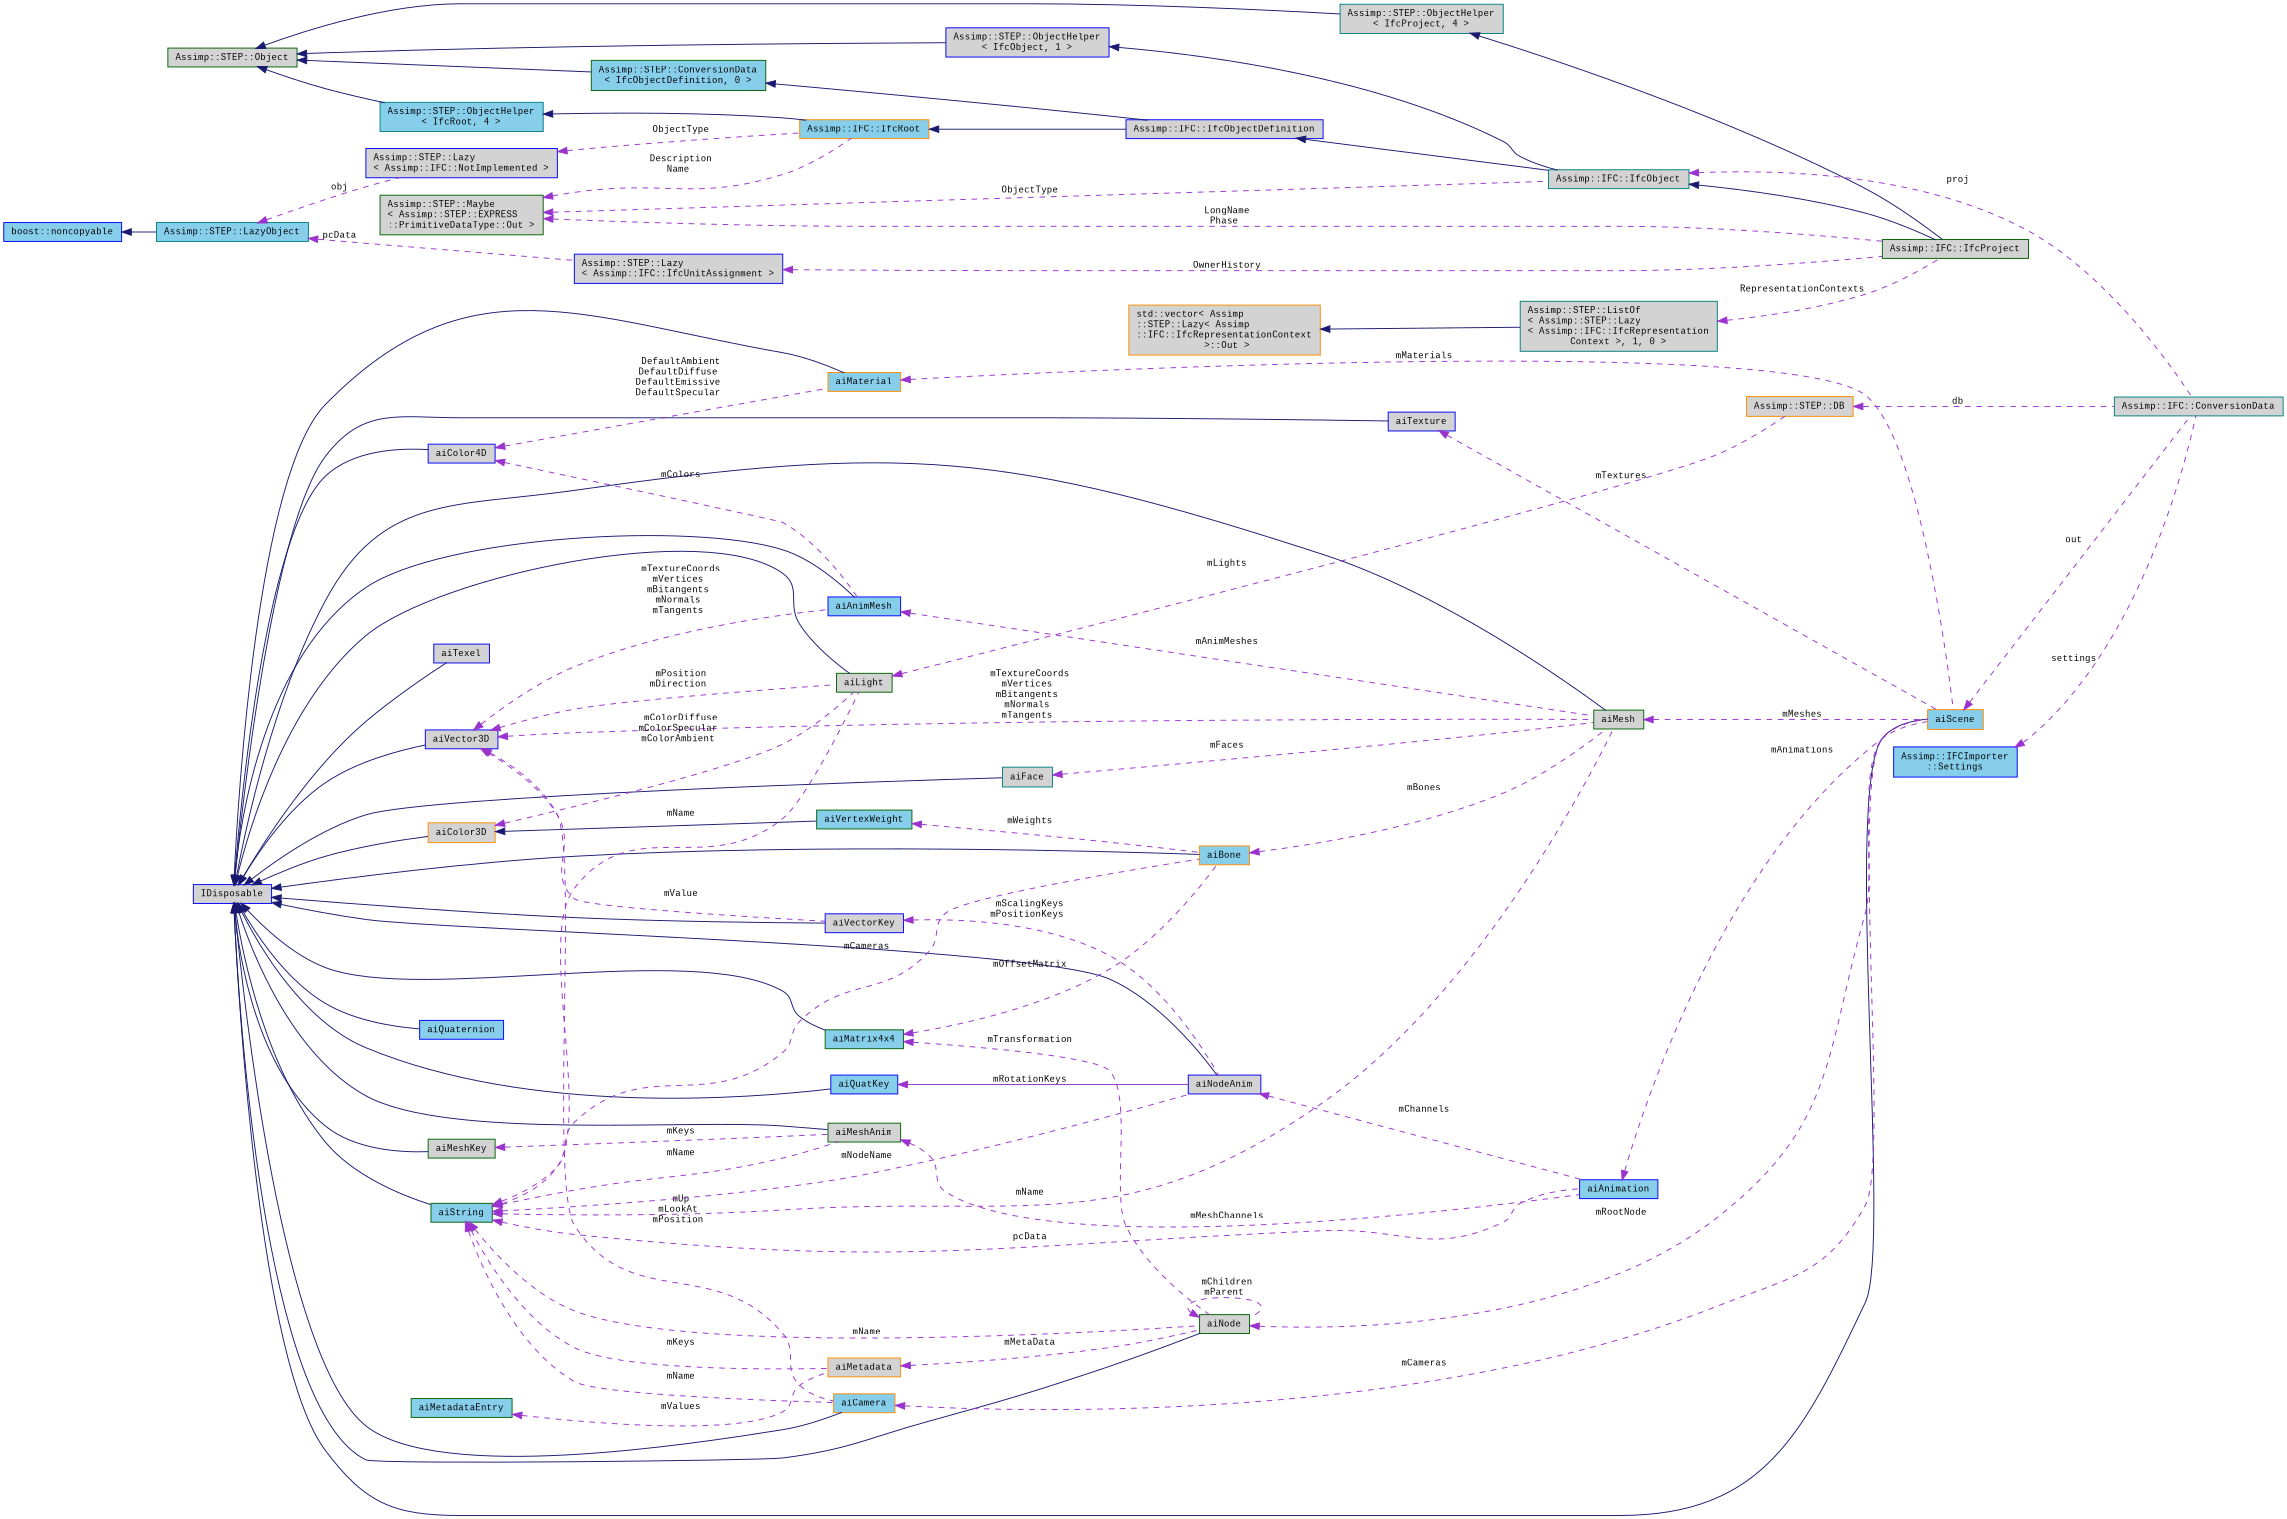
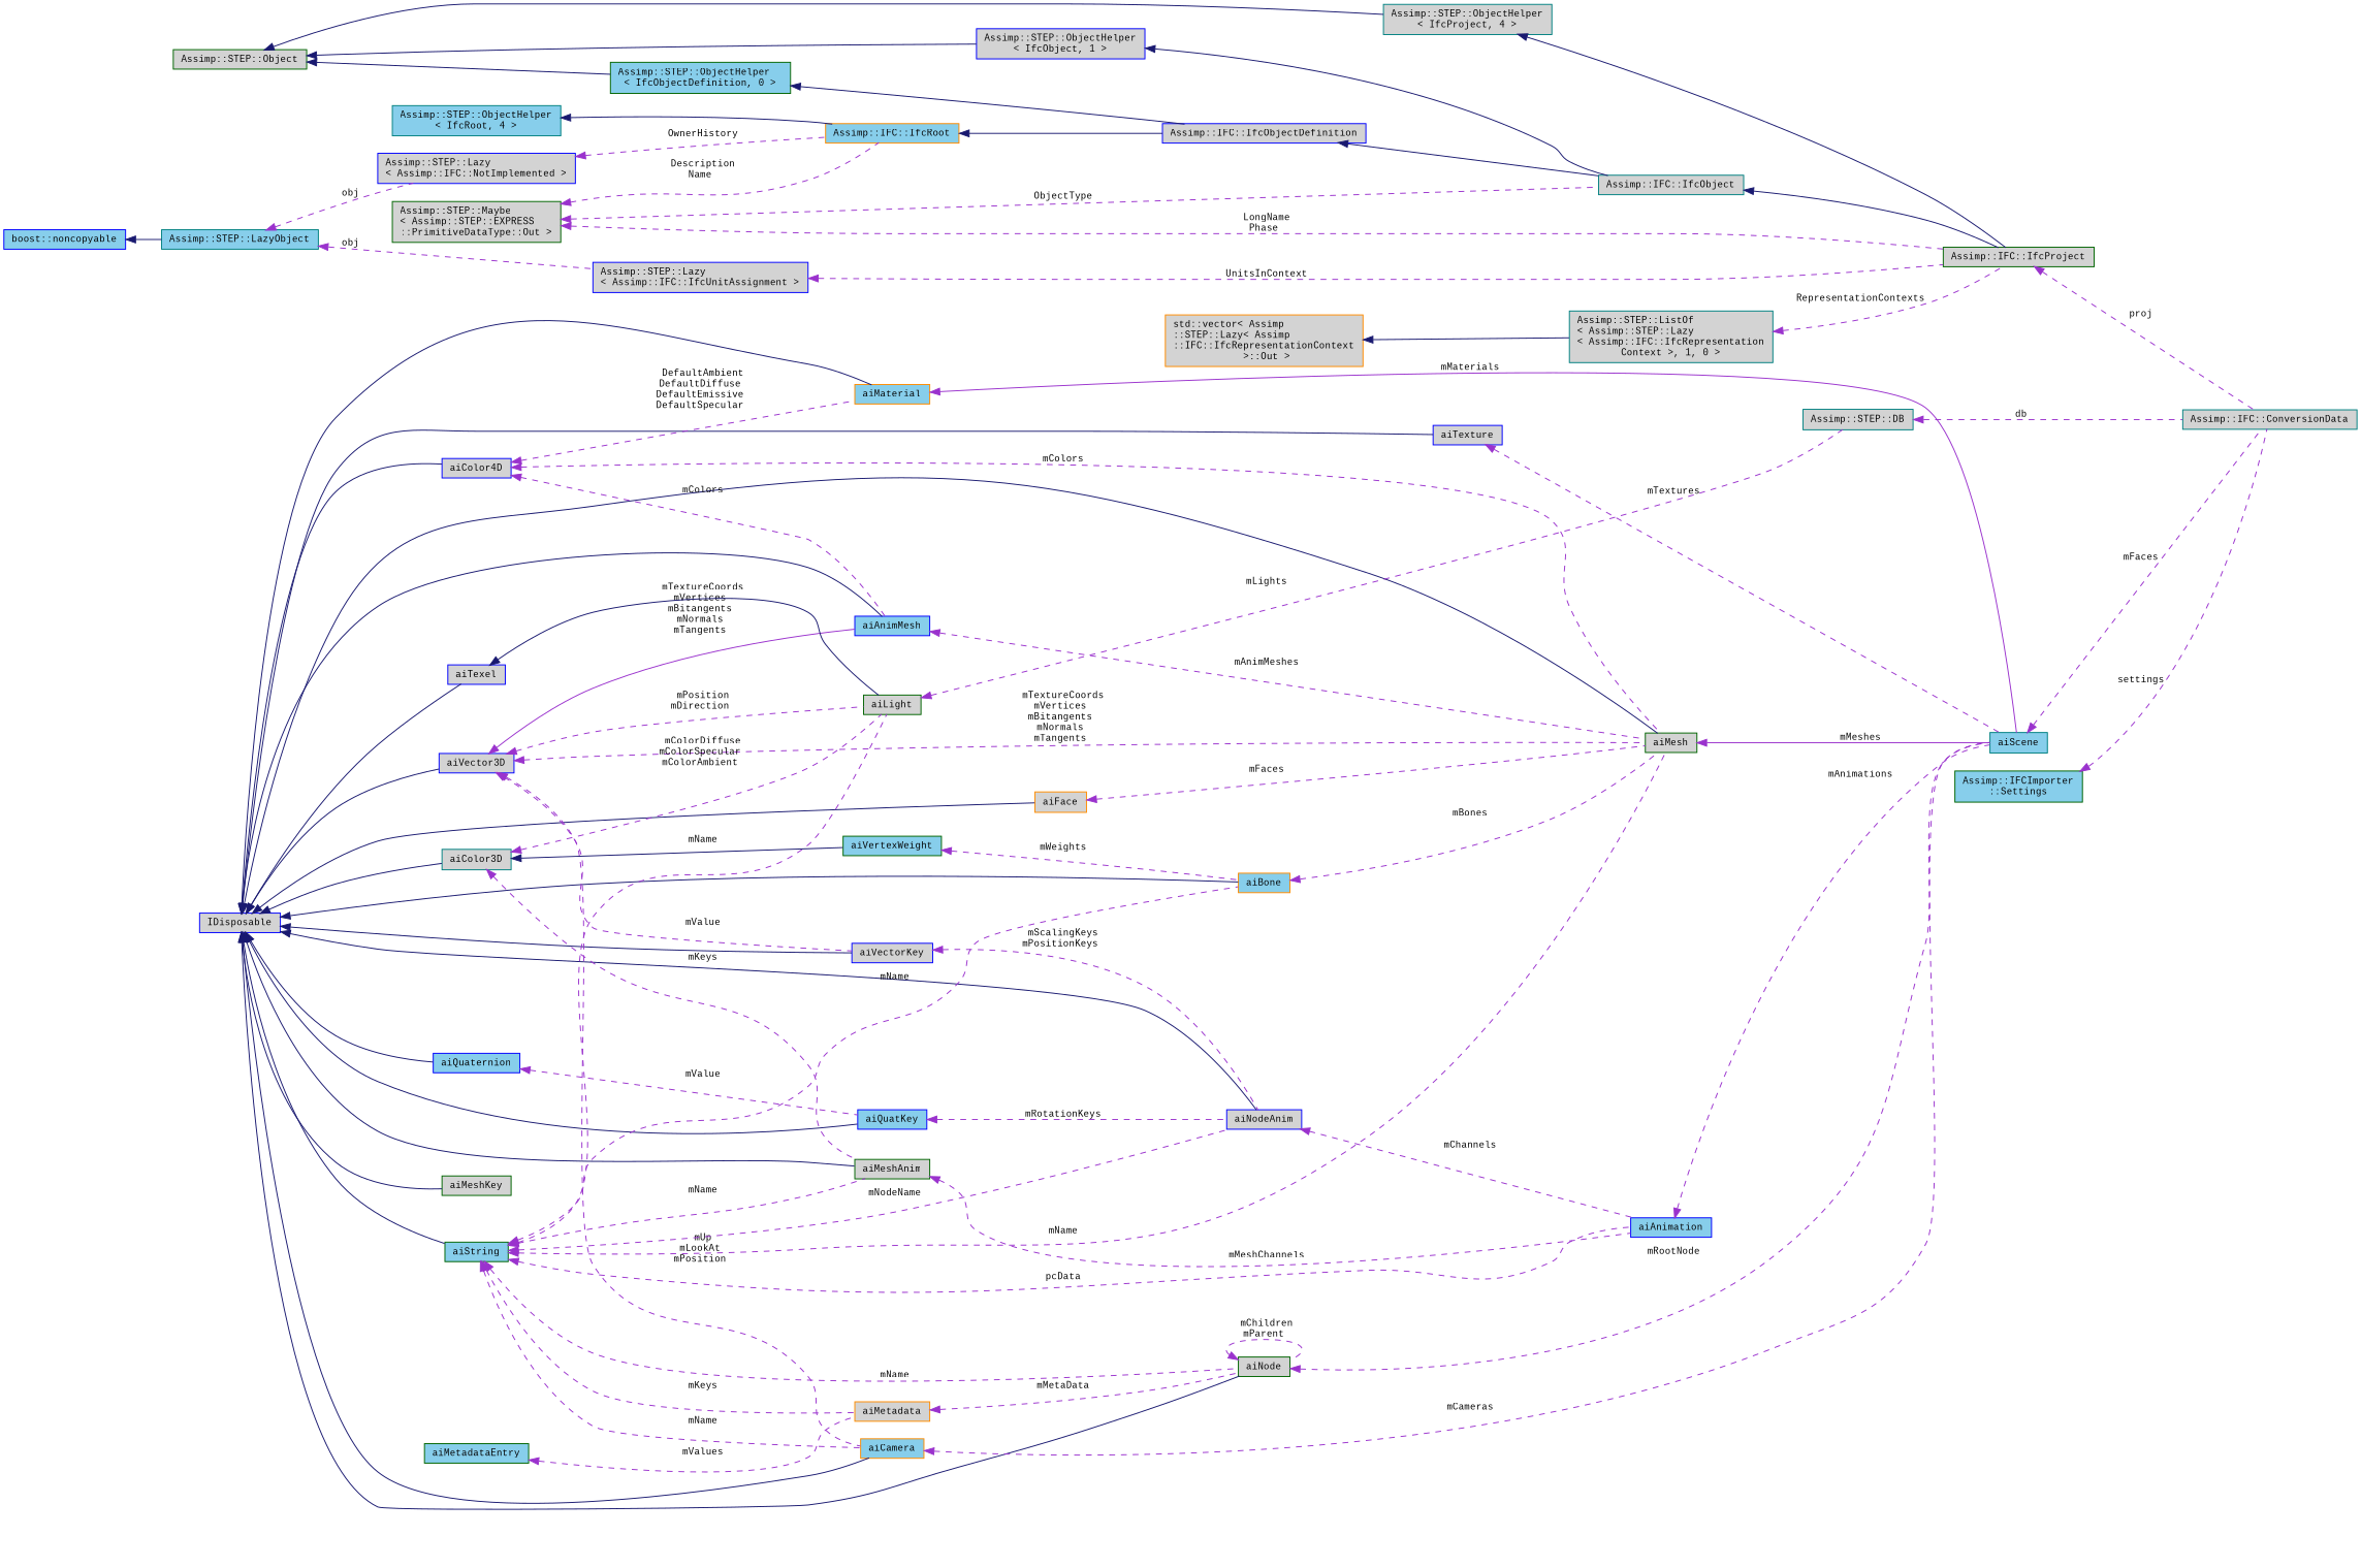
  digraph {
    fontname="Liberation Mono"
    rankdir=LR
    node [color=blue fillcolor=lightgrey fontname="Liberation Mono" fontsize=10 shape=record style=filled]
    edge [color=darkorchid3 dir=back fontname="Liberation Mono" fontsize=10 labelfontname=Helvetica labelfontsize=10 style=dashed]
    n1 [color=teal fontcolor=black height=0.2 label="Assimp::IFC::ConversionData" width=0.4]
    n2 [color=darkgreen height=0.2 label="Assimp::IFC::IfcProject" width=0.4]
    n3 [color=teal height=0.2 label="Assimp::IFC::IfcObject" width=0.4]
    n4 [height=0.2 label="Assimp::IFC::IfcObjectDefinition" width=0.4]
    n5 [color=darkorange fillcolor=skyblue height=0.2 label="Assimp::IFC::IfcRoot" width=0.4]
    n6 [color=teal fillcolor=skyblue height=0.2 label="Assimp::STEP::ObjectHelper\l\< IfcRoot, 4 \>" width=0.4]
    n7 [color=darkgreen height=0.2 label="Assimp::STEP::Object" width=0.4]
-   n8 [color=darkgreen fillcolor=skyblue height=0.2 label="Assimp::STEP::ConversionData\l\< IfcObjectDefinition, 0 \>" width=0.4]
+   n8 [color=darkgreen fillcolor=skyblue height=0.2 label="Assimp::STEP::ObjectHelper\l\< IfcObjectDefinition, 0 \>" width=0.4]
    n9 [height=0.2 label="Assimp::STEP::ObjectHelper\l\< IfcObject, 1 \>" width=0.4]
    n10 [color=teal height=0.2 label="Assimp::STEP::ObjectHelper\l\< IfcProject, 4 \>" width=0.4]
    n11 [color=darkgreen height=0.2 label="Assimp::STEP::Maybe\l\< Assimp::STEP::EXPRESS\l::PrimitiveDataType::Out \>" width=0.4]
    n12 [height=0.2 label="Assimp::STEP::Lazy\l\< Assimp::IFC::NotImplemented \>" width=0.4]
    n13 [color=teal fillcolor=skyblue height=0.2 label="Assimp::STEP::LazyObject" width=0.4]
    n14 [height=0.2 label="Assimp::STEP::Lazy\l\< Assimp::IFC::IfcUnitAssignment \>" width=0.4]
    n15 [fillcolor=skyblue height=0.2 label="boost::noncopyable" width=0.4]
    n16 [color=teal height=0.2 label="Assimp::STEP::ListOf\l\< Assimp::STEP::Lazy\l\< Assimp::IFC::IfcRepresentation\lContext \>, 1, 0 \>" width=0.4]
    n17 [color=darkorange height=0.2 label="std::vector\< Assimp\l::STEP::Lazy\< Assimp\l::IFC::IfcRepresentationContext\l \>::Out \>" width=0.4]
-   n18 [color=darkorange fillcolor=skyblue height=0.2 label=aiScene width=0.4]
+   n18 [color=teal fillcolor=skyblue height=0.2 label=aiScene width=0.4]
    n19 [height=0.2 label=IDisposable width=0.4]
    n20 [color=darkorange fillcolor=skyblue height=0.2 label=aiMaterial width=0.4]
    n21 [height=0.2 label=aiColor4D width=0.4]
    n22 [color=darkgreen height=0.2 label=aiMesh width=0.4]
    n23 [fillcolor=skyblue height=0.2 label=aiAnimMesh width=0.4]
    n24 [height=0.2 label=aiVector3D width=0.4]
-   n25 [color=teal height=0.2 label=aiFace width=0.4]
+   n25 [color=darkorange height=0.2 label=aiFace width=0.4]
    n26 [color=darkgreen fillcolor=skyblue height=0.2 label=aiString width=0.4]
    n27 [color=darkorange fillcolor=skyblue height=0.2 label=aiBone width=0.4]
-   n28 [color=darkgreen fillcolor=skyblue height=0.2 label=aiMatrix4x4 width=0.4]
    n29 [color=darkorange fillcolor=skyblue height=0.2 label=aiCamera width=0.4]
    n30 [color=darkgreen height=0.2 label=aiLight width=0.4]
-   n31 [color=darkorange height=0.2 label=aiColor3D width=0.4]
+   n31 [color=teal height=0.2 label=aiColor3D width=0.4]
    n32 [height=0.2 label=aiNodeAnim width=0.4]
    n33 [fillcolor=skyblue height=0.2 label=aiQuatKey width=0.4]
    n34 [fillcolor=skyblue height=0.2 label=aiQuaternion width=0.4]
    n35 [height=0.2 label=aiVectorKey width=0.4]
    n36 [color=darkgreen height=0.2 label=aiMeshAnim width=0.4]
    n37 [color=darkgreen height=0.2 label=aiMeshKey width=0.4]
    n38 [color=darkgreen height=0.2 label=aiNode width=0.4]
    n39 [height=0.2 label=aiTexture width=0.4]
    n40 [height=0.2 label=aiTexel width=0.4]
    n41 [fillcolor=skyblue height=0.2 label=aiAnimation width=0.4]
    n42 [color=darkorange height=0.2 label=aiMetadata width=0.4]
    n43 [color=darkgreen fillcolor=skyblue height=0.2 label=aiVertexWeight width=0.4]
-   n44 [color=darkorange height=0.2 label="Assimp::STEP::DB" width=0.4]
+   n44 [color=teal height=0.2 label="Assimp::STEP::DB" width=0.4]
    n45 [color=darkgreen fillcolor=skyblue height=0.2 label=aiMetadataEntry width=0.4]
-   n46 [fillcolor=skyblue height=0.2 label="Assimp::IFCImporter\l::Settings" width=0.4]
-   n3 -> n1 [label=" proj"]
+   n46 [color=darkgreen fillcolor=skyblue height=0.2 label="Assimp::IFCImporter\l::Settings" width=0.4]
+   n2 -> n1 [label=" proj"]
    n3 -> n2 [color=midnightblue style=solid]
    n4 -> n3 [color=midnightblue style=solid]
    n5 -> n4 [color=midnightblue style=solid]
    n6 -> n5 [color=midnightblue style=solid]
-   n7 -> n6 [color=midnightblue style=solid]
    n7 -> n8 [color=midnightblue style=solid]
    n7 -> n9 [color=midnightblue style=solid]
    n7 -> n10 [color=midnightblue style=solid]
    n8 -> n4 [color=midnightblue style=solid]
    n9 -> n3 [color=midnightblue style=solid]
    n10 -> n2 [color=midnightblue style=solid]
    n11 -> n2 [label=" LongName\nPhase"]
    n11 -> n3 [label=" ObjectType"]
    n11 -> n5 [label=" Description\nName"]
-   n12 -> n5 [label=" ObjectType"]
+   n12 -> n5 [label=" OwnerHistory"]
    n13 -> n12 [label=" obj"]
-   n13 -> n14 [label=" pcData"]
-   n14 -> n2 [label=" OwnerHistory"]
+   n13 -> n14 [label=" obj"]
+   n14 -> n2 [label=" UnitsInContext"]
    n15 -> n13 [color=midnightblue style=solid]
    n16 -> n2 [label=" RepresentationContexts"]
    n17 -> n16 [color=midnightblue style=solid]
-   n18 -> n1 [label=" out"]
-   n19 -> n18 [color=midnightblue style=solid]
+   n18 -> n1 [label=" mFaces"]
    n19 -> n20 [color=midnightblue style=solid]
    n19 -> n21 [color=midnightblue style=solid]
    n19 -> n22 [color=midnightblue style=solid]
    n19 -> n23 [color=midnightblue style=solid]
    n19 -> n24 [color=midnightblue style=solid]
    n19 -> n25 [color=midnightblue style=solid]
    n19 -> n26 [color=midnightblue style=solid]
    n19 -> n27 [color=midnightblue style=solid]
-   n19 -> n28 [color=midnightblue style=solid]
    n19 -> n29 [color=midnightblue style=solid]
-   n19 -> n30 [color=midnightblue style=solid]
+   n40 -> n30 [color=midnightblue style=solid]
    n19 -> n31 [color=midnightblue style=solid]
    n19 -> n32 [color=midnightblue style=solid]
    n19 -> n33 [color=midnightblue style=solid]
    n19 -> n34 [color=midnightblue style=solid]
    n19 -> n35 [color=midnightblue style=solid]
    n19 -> n36 [color=midnightblue style=solid]
    n19 -> n37 [color=midnightblue style=solid]
    n19 -> n38 [color=midnightblue style=solid]
    n19 -> n39 [color=midnightblue style=solid]
    n19 -> n40 [color=midnightblue style=solid]
-   n20 -> n18 [label=" mMaterials"]
+   n20 -> n18 [label=" mMaterials" style=solid]
    n21 -> n20 [label=" DefaultAmbient\nDefaultDiffuse\nDefaultEmissive\nDefaultSpecular"]
+   n21 -> n22 [label=" mColors"]
    n21 -> n23 [label=" mColors"]
-   n22 -> n18 [label=" mMeshes"]
+   n22 -> n18 [label=" mMeshes" style=solid]
    n23 -> n22 [label=" mAnimMeshes"]
    n24 -> n22 [label=" mTextureCoords\nmVertices\nmBitangents\nmNormals\nmTangents"]
-   n24 -> n23 [label=" mTextureCoords\nmVertices\nmBitangents\nmNormals\nmTangents"]
+   n24 -> n23 [label=" mTextureCoords\nmVertices\nmBitangents\nmNormals\nmTangents" style=solid]
    n24 -> n29 [label=" mUp\nmLookAt\nmPosition"]
    n24 -> n30 [label=" mPosition\nmDirection"]
    n24 -> n35 [label=" mValue"]
    n25 -> n22 [label=" mFaces"]
    n26 -> n22 [label=" mName"]
-   n26 -> n27 [label=" mCameras"]
+   n26 -> n27 [label=" mName"]
    n26 -> n29 [label=" mName"]
    n26 -> n30 [label=" mName"]
    n26 -> n32 [label=" mNodeName"]
    n26 -> n36 [label=" mName"]
    n26 -> n38 [label=" mName"]
    n26 -> n41 [label=" pcData"]
    n26 -> n42 [label=" mKeys"]
    n27 -> n22 [label=" mBones"]
-   n28 -> n27 [label=" mOffsetMatrix"]
-   n28 -> n38 [label=" mTransformation"]
    n29 -> n18 [label=" mCameras"]
    n30 -> n44 [label=" mLights"]
    n31 -> n30 [label=" mColorDiffuse\nmColorSpecular\nmColorAmbient"]
    n31 -> n43 [color=midnightblue style=solid]
    n32 -> n41 [label=" mChannels"]
-   n33 -> n32 [label=" mRotationKeys" style=solid]
+   n33 -> n32 [label=" mRotationKeys"]
+   n34 -> n33 [label=" mValue"]
    n35 -> n32 [label=" mScalingKeys\nmPositionKeys"]
    n36 -> n41 [label=" mMeshChannels"]
-   n37 -> n36 [label=" mKeys"]
+   n31 -> n36 [label=" mKeys"]
    n38 -> n18 [label=" mRootNode"]
    n38 -> n38 [label=" mChildren\nmParent"]
    n39 -> n18 [label=" mTextures"]
    n41 -> n18 [label=" mAnimations"]
    n42 -> n38 [label=" mMetaData"]
    n43 -> n27 [label=" mWeights"]
    n44 -> n1 [label=" db"]
    n45 -> n42 [label=" mValues"]
    n46 -> n1 [label=" settings"]
  }
